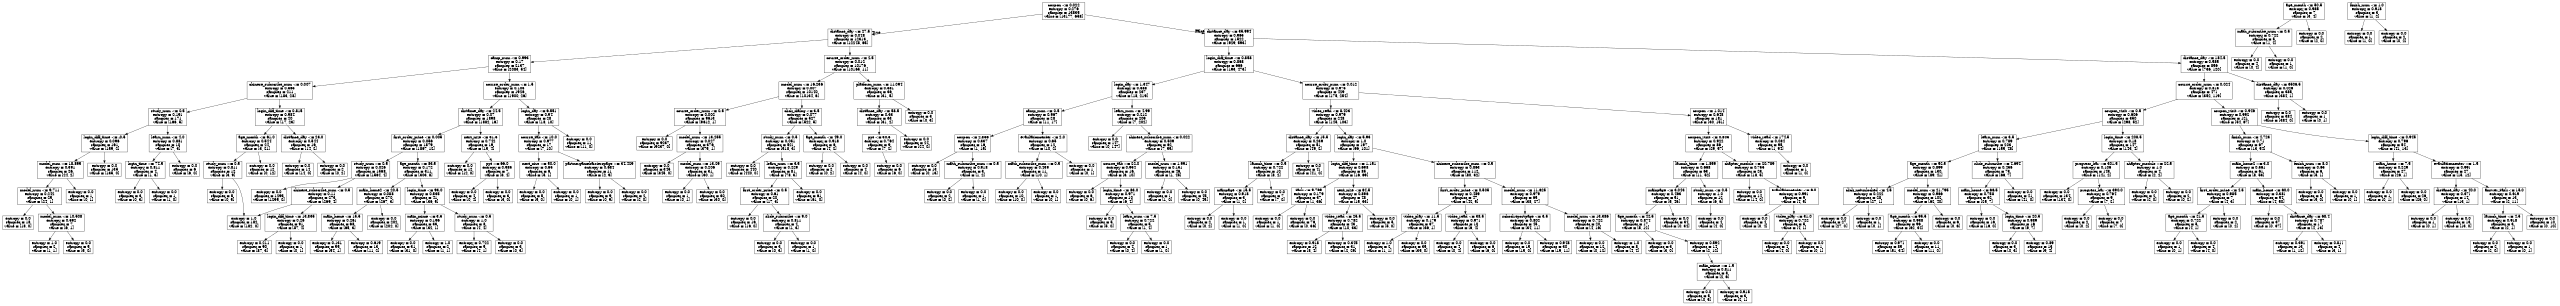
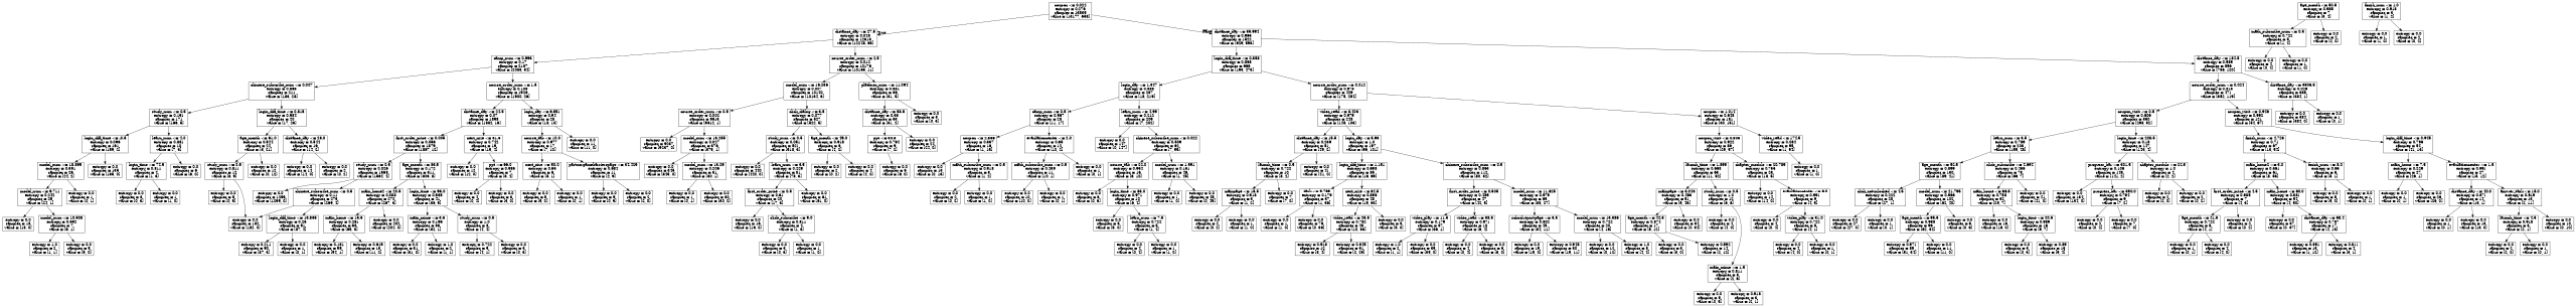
  digraph {
    node [shape=box]
    n1 [label="coupon <= 0.022\nentropy = 0.276\nsamples = 13835\nvalue = [13177, 658]"]
    n2 [label="distance_day <= 27.5\nentropy = 0.048\nsamples = 12313\nvalue = [12248, 65]"]
    n3 [label="distance_day <= 35.994\nentropy = 0.965\nsamples = 1522\nvalue = [929, 593]"]
    n4 [label="camp_num <= 0.993\nentropy = 0.17\nsamples = 2137\nvalue = [2083, 54]"]
    n5 [label="course_order_num <= 2.5\nentropy = 0.012\nsamples = 10176\nvalue = [10165, 11]"]
    n6 [label="login_diff_time <= 0.858\nentropy = 0.868\nsamples = 666\nvalue = [193, 473]"]
    n7 [label="distance_day <= 184.5\nentropy = 0.585\nsamples = 856\nvalue = [736, 120]"]
    n8 [label="chinese_subscribe_num <= 0.007\nentropy = 0.565\nsamples = 211\nvalue = [183, 28]"]
    n9 [label="course_order_num <= 1.5\nentropy = 0.103\nsamples = 1926\nvalue = [1900, 26]"]
    n10 [label="model_num <= 16.236\nentropy = 0.007\nsamples = 10140\nvalue = [10134, 6]"]
    n11 [label="platform_num <= 11.094\nentropy = 0.581\nsamples = 36\nvalue = [31, 5]"]
    n12 [label="study_num <= 0.5\nentropy = 0.191\nsamples = 171\nvalue = [166, 5]"]
    n13 [label="login_diff_time <= 0.815\nentropy = 0.984\nsamples = 40\nvalue = [17, 23]"]
    n14 [label="distance_day <= 24.5\nentropy = 0.07\nsamples = 1898\nvalue = [1882, 16]"]
    n15 [label="login_day <= 6.551\nentropy = 0.94\nsamples = 28\nvalue = [18, 10]"]
    n16 [label="login_diff_time <= -0.5\nentropy = 0.096\nsamples = 161\nvalue = [159, 2]"]
    n17 [label="learn_num <= 4.0\nentropy = 0.881\nsamples = 10\nvalue = [7, 3]"]
    n18 [label="age_month <= 61.0\nentropy = 0.544\nsamples = 24\nvalue = [3, 21]"]
    n19 [label="distance_day <= 23.0\nentropy = 0.544\nsamples = 16\nvalue = [14, 2]"]
    n20 [label="model_num <= 18.895\nentropy = 0.391\nsamples = 26\nvalue = [24, 2]"]
    n21 [label="entropy = 0.0\nsamples = 135\nvalue = [135, 0]"]
    n22 [label="login_time <= 74.5\nentropy = 0.811\nsamples = 4\nvalue = [1, 3]"]
    n23 [label="entropy = 0.0\nsamples = 6\nvalue = [6, 0]"]
    n24 [label="model_num <= 9.711\nentropy = 0.242\nsamples = 25\nvalue = [24, 1]"]
    n25 [label="entropy = 0.0\nsamples = 1\nvalue = [0, 1]"]
    n26 [label="entropy = 0.0\nsamples = 18\nvalue = [18, 0]"]
    n27 [label="model_num <= 10.508\nentropy = 0.592\nsamples = 7\nvalue = [6, 1]"]
    n28 [label="entropy = 1.0\nsamples = 2\nvalue = [1, 1]"]
    n29 [label="entropy = 0.0\nsamples = 5\nvalue = [5, 0]"]
    n30 [label="entropy = 0.0\nsamples = 3\nvalue = [0, 3]"]
    n31 [label="entropy = 0.0\nsamples = 1\nvalue = [1, 0]"]
    n32 [label="study_num <= 0.5\nentropy = 0.811\nsamples = 12\nvalue = [3, 9]"]
    n33 [label="entropy = 0.0\nsamples = 12\nvalue = [0, 12]"]
    n34 [label="entropy = 0.0\nsamples = 14\nvalue = [14, 0]"]
    n35 [label="entropy = 0.0\nsamples = 2\nvalue = [0, 2]"]
    n36 [label="entropy = 0.0\nsamples = 5\nvalue = [0, 5]"]
-   n37 [label="entropy = 1.0\nsamples = 182\nvalue = [182, 0]"]
+   n37 [label="entropy = 0.0\nsamples = 182\nvalue = [182, 0]"]
    n38 [label="age_month <= 50.5\nentropy = 0.985\nsamples = 7\nvalue = [3, 4]"]
    n39 [label="math_subscribe_num <= 0.5\nentropy = 0.722\nsamples = 5\nvalue = [1, 4]"]
    n40 [label="entropy = 0.0\nsamples = 2\nvalue = [2, 0]"]
    n41 [label="entropy = 0.0\nsamples = 4\nvalue = [0, 4]"]
    n42 [label="entropy = 0.0\nsamples = 1\nvalue = [1, 0]"]
    n43 [label="first_order_price <= 0.005\nentropy = 0.056\nsamples = 1879\nvalue = [1867, 12]"]
    n44 [label="next_nize <= 31.5\nentropy = 0.742\nsamples = 19\nvalue = [15, 4]"]
    n45 [label="course_tab <= 10.0\nentropy = 0.977\nsamples = 17\nvalue = [7, 10]"]
    n46 [label="entropy = 0.0\nsamples = 11\nvalue = [11, 0]"]
    n47 [label="study_num <= 0.5\nentropy = 0.026\nsamples = 1568\nvalue = [1564, 4]"]
    n48 [label="age_month <= 83.5\nentropy = 0.172\nsamples = 311\nvalue = [303, 8]"]
    n49 [label="entropy = 0.0\nsamples = 12\nvalue = [12, 0]"]
    n50 [label="ppt <= 66.0\nentropy = 0.985\nsamples = 7\nvalue = [3, 4]"]
    n51 [label="entropy = 0.0\nsamples = 1295\nvalue = [1295, 0]"]
    n52 [label="chinese_subscribe_num <= 0.5\nentropy = 0.11\nsamples = 273\nvalue = [269, 4]"]
    n53 [label="main_home2 <= 20.5\nentropy = 0.088\nsamples = 270\nvalue = [267, 3]"]
    n54 [label="login_time <= 93.0\nentropy = 0.535\nsamples = 41\nvalue = [36, 5]"]
    n55 [label="login_diff_time <= 13.835\nentropy = 0.26\nsamples = 91\nvalue = [87, 4]"]
    n56 [label="entropy = 0.211\nsamples = 90\nvalue = [87, 3]"]
    n57 [label="entropy = 0.0\nsamples = 1\nvalue = [0, 1]"]
    n58 [label="main_home <= 15.5\nentropy = 0.261\nsamples = 68\nvalue = [65, 3]"]
    n59 [label="entropy = 0.0\nsamples = 202\nvalue = [202, 0]"]
    n60 [label="main_mime <= 3.5\nentropy = 0.196\nsamples = 33\nvalue = [32, 1]"]
    n61 [label="study_num <= 0.5\nentropy = 1.0\nsamples = 8\nvalue = [4, 4]"]
    n62 [label="entropy = 0.131\nsamples = 55\nvalue = [54, 1]"]
    n63 [label="entropy = 0.619\nsamples = 13\nvalue = [11, 2]"]
    n64 [label="entropy = 0.0\nsamples = 31\nvalue = [31, 0]"]
    n65 [label="entropy = 1.0\nsamples = 2\nvalue = [1, 1]"]
    n66 [label="entropy = 0.722\nsamples = 5\nvalue = [4, 1]"]
    n67 [label="entropy = 0.0\nsamples = 3\nvalue = [0, 3]"]
    n68 [label="entropy = 0.0\nsamples = 4\nvalue = [0, 4]"]
    n69 [label="entropy = 0.0\nsamples = 3\nvalue = [3, 0]"]
    n70 [label="next_nize <= 50.0\nentropy = 0.65\nsamples = 6\nvalue = [5, 1]"]
    n71 [label="partnergamebarrierspage <= 34.429\nentropy = 0.684\nsamples = 11\nvalue = [2, 9]"]
    n72 [label="entropy = 0.0\nsamples = 5\nvalue = [5, 0]"]
    n73 [label="entropy = 0.0\nsamples = 1\nvalue = [0, 1]"]
    n74 [label="entropy = 0.0\nsamples = 9\nvalue = [0, 9]"]
    n75 [label="entropy = 0.0\nsamples = 2\nvalue = [2, 0]"]
    n76 [label="course_order_num <= 0.5\nentropy = 0.002\nsamples = 9613\nvalue = [9612, 1]"]
    n77 [label="click_dialog <= 3.5\nentropy = 0.077\nsamples = 527\nvalue = [522, 5]"]
    n78 [label="distance_day <= 58.5\nentropy = 0.33\nsamples = 33\nvalue = [31, 2]"]
    n79 [label="entropy = 0.0\nsamples = 3\nvalue = [0, 3]"]
    n80 [label="entropy = 0.0\nsamples = 9237\nvalue = [9237, 0]"]
    n81 [label="model_num <= 13.255\nentropy = 0.027\nsamples = 376\nvalue = [375, 1]"]
    n82 [label="study_num <= 0.5\nentropy = 0.051\nsamples = 521\nvalue = [518, 3]"]
    n83 [label="age_month <= 49.0\nentropy = 0.918\nsamples = 6\nvalue = [4, 2]"]
    n84 [label="entropy = 0.0\nsamples = 345\nvalue = [345, 0]"]
    n85 [label="model_num <= 13.29\nentropy = 0.206\nsamples = 31\nvalue = [30, 1]"]
    n86 [label="entropy = 0.0\nsamples = 1\nvalue = [0, 1]"]
    n87 [label="entropy = 0.0\nsamples = 30\nvalue = [30, 0]"]
    n88 [label="entropy = 0.0\nsamples = 440\nvalue = [440, 0]"]
    n89 [label="learn_num <= 3.5\nentropy = 0.229\nsamples = 81\nvalue = [78, 3]"]
    n90 [label="entropy = 0.0\nsamples = 2\nvalue = [0, 2]"]
    n91 [label="entropy = 0.0\nsamples = 4\nvalue = [4, 0]"]
    n92 [label="first_order_price <= 0.5\nentropy = 0.61\nsamples = 20\nvalue = [17, 3]"]
    n93 [label="entropy = 0.0\nsamples = 61\nvalue = [61, 0]"]
    n94 [label="entropy = 0.0\nsamples = 16\nvalue = [16, 0]"]
    n95 [label="slide_subscribe <= 9.0\nentropy = 0.811\nsamples = 4\nvalue = [1, 3]"]
    n96 [label="entropy = 0.0\nsamples = 3\nvalue = [0, 3]"]
    n97 [label="entropy = 0.0\nsamples = 1\nvalue = [1, 0]"]
    n98 [label="ppt <= 30.5\nentropy = 0.764\nsamples = 9\nvalue = [7, 2]"]
    n99 [label="entropy = 0.0\nsamples = 24\nvalue = [24, 0]"]
    n100 [label="entropy = 0.0\nsamples = 6\nvalue = [6, 0]"]
    n101 [label="finish_num <= 1.0\nentropy = 0.918\nsamples = 3\nvalue = [1, 2]"]
    n102 [label="entropy = 0.0\nsamples = 1\nvalue = [1, 0]"]
    n103 [label="entropy = 0.0\nsamples = 2\nvalue = [0, 2]"]
    n104 [label="login_day <= 1.347\nentropy = 0.388\nsamples = 237\nvalue = [18, 219]"]
    n105 [label="course_order_num <= 0.012\nentropy = 0.975\nsamples = 429\nvalue = [175, 254]"]
    n106 [label="course_order_num <= 0.024\nentropy = 0.815\nsamples = 471\nvalue = [352, 119]"]
    n107 [label="distance_day <= 3506.5\nentropy = 0.026\nsamples = 385\nvalue = [384, 1]"]
    n108 [label="camp_num <= 0.5\nentropy = 0.967\nsamples = 28\nvalue = [11, 17]"]
    n109 [label="learn_num <= 4.99\nentropy = 0.212\nsamples = 209\nvalue = [7, 202]"]
    n110 [label="video_read <= 8.403\nentropy = 0.979\nsamples = 248\nvalue = [145, 103]"]
    n111 [label="coupon <= 1.014\nentropy = 0.648\nsamples = 181\nvalue = [30, 151]"]
    n112 [label="coupon <= 2.856\nentropy = 0.337\nsamples = 16\nvalue = [1, 15]"]
    n113 [label="evaulationcenter <= 2.0\nentropy = 0.65\nsamples = 12\nvalue = [10, 2]"]
    n114 [label="entropy = 0.0\nsamples = 147\nvalue = [0, 147]"]
    n115 [label="chinese_subscribe_num <= 0.022\nentropy = 0.509\nsamples = 62\nvalue = [7, 55]"]
    n116 [label="entropy = 0.0\nsamples = 13\nvalue = [0, 13]"]
    n117 [label="math_subscribe_num <= 0.5\nentropy = 0.918\nsamples = 3\nvalue = [1, 2]"]
    n118 [label="math_subscribe_num <= 0.5\nentropy = 0.439\nsamples = 11\nvalue = [10, 1]"]
    n119 [label="entropy = 0.0\nsamples = 1\nvalue = [0, 1]"]
    n120 [label="entropy = 0.0\nsamples = 2\nvalue = [0, 2]"]
    n121 [label="entropy = 0.0\nsamples = 1\nvalue = [1, 0]"]
    n122 [label="entropy = 0.0\nsamples = 10\nvalue = [10, 0]"]
    n123 [label="entropy = 0.0\nsamples = 1\nvalue = [0, 1]"]
    n124 [label="course_tab <= 22.0\nentropy = 0.954\nsamples = 16\nvalue = [6, 10]"]
    n125 [label="model_num <= 1.991\nentropy = 0.151\nsamples = 46\nvalue = [1, 45]"]
    n126 [label="entropy = 0.0\nsamples = 6\nvalue = [0, 6]"]
    n127 [label="login_time <= 83.0\nentropy = 0.971\nsamples = 10\nvalue = [6, 4]"]
    n128 [label="entropy = 0.0\nsamples = 1\nvalue = [1, 0]"]
    n129 [label="entropy = 0.0\nsamples = 45\nvalue = [0, 45]"]
    n130 [label="entropy = 0.0\nsamples = 5\nvalue = [5, 0]"]
    n131 [label="learn_num <= 7.5\nentropy = 0.722\nsamples = 5\nvalue = [1, 4]"]
    n132 [label="entropy = 0.0\nsamples = 4\nvalue = [0, 4]"]
    n133 [label="entropy = 0.0\nsamples = 1\nvalue = [1, 0]"]
    n134 [label="distance_day <= 15.5\nentropy = 0.239\nsamples = 51\nvalue = [49, 2]"]
    n135 [label="login_day <= 5.93\nentropy = 1.0\nsamples = 197\nvalue = [96, 101]"]
    n136 [label="coupon_visit <= 0.805\nentropy = 0.922\nsamples = 86\nvalue = [29, 57]"]
    n137 [label="video_read <= 174.5\nentropy = 0.084\nsamples = 95\nvalue = [1, 94]"]
    n138 [label="launch_time <= 0.5\nentropy = 0.722\nsamples = 10\nvalue = [8, 2]"]
    n139 [label="entropy = 0.0\nsamples = 41\nvalue = [41, 0]"]
    n140 [label="login_diff_time <= 1.151\nentropy = 0.698\nsamples = 85\nvalue = [16, 69]"]
    n141 [label="chinese_subscribe_num <= 0.5\nentropy = 0.863\nsamples = 112\nvalue = [80, 32]"]
    n142 [label="mainpage <= 15.5\nentropy = 0.918\nsamples = 3\nvalue = [1, 2]"]
    n143 [label="entropy = 0.0\nsamples = 7\nvalue = [7, 0]"]
    n144 [label="entropy = 0.0\nsamples = 2\nvalue = [0, 2]"]
    n145 [label="entropy = 0.0\nsamples = 1\nvalue = [1, 0]"]
    n146 [label="task <= 9.769\nentropy = 0.179\nsamples = 37\nvalue = [1, 36]"]
    n147 [label="next_nize <= 64.5\nentropy = 0.896\nsamples = 48\nvalue = [15, 33]"]
    n148 [label="first_order_price <= 0.505\nentropy = 0.489\nsamples = 47\nvalue = [42, 5]"]
    n149 [label="model_num <= 11.625\nentropy = 0.979\nsamples = 65\nvalue = [38, 27]"]
    n150 [label="entropy = 0.0\nsamples = 1\nvalue = [1, 0]"]
    n151 [label="entropy = 0.0\nsamples = 76\nvalue = [0, 36]"]
    n152 [label="video_read <= 25.5\nentropy = 0.782\nsamples = 43\nvalue = [10, 33]"]
    n153 [label="entropy = 0.0\nsamples = 5\nvalue = [5, 0]"]
    n154 [label="entropy = 0.918\nsamples = 12\nvalue = [8, 4]"]
    n155 [label="entropy = 0.345\nsamples = 31\nvalue = [2, 29]"]
    n156 [label="video_play <= 11.5\nentropy = 0.179\nsamples = 37\nvalue = [36, 1]"]
    n157 [label="video_read <= 38.5\nentropy = 0.971\nsamples = 10\nvalue = [6, 4]"]
    n158 [label="schoolreportpage <= 3.5\nentropy = 0.802\nsamples = 45\nvalue = [34, 11]"]
    n159 [label="model_num <= 13.386\nentropy = 0.722\nsamples = 20\nvalue = [4, 16]"]
    n160 [label="entropy = 1.0\nsamples = 2\nvalue = [1, 1]"]
    n161 [label="entropy = 0.0\nsamples = 35\nvalue = [35, 0]"]
    n162 [label="entropy = 0.0\nsamples = 4\nvalue = [0, 4]"]
    n163 [label="entropy = 0.0\nsamples = 6\nvalue = [6, 0]"]
    n164 [label="entropy = 0.0\nsamples = 15\nvalue = [15, 0]"]
    n165 [label="entropy = 0.948\nsamples = 30\nvalue = [19, 11]"]
    n166 [label="entropy = 0.0\nsamples = 12\nvalue = [0, 12]"]
    n167 [label="entropy = 1.0\nsamples = 8\nvalue = [4, 4]"]
    n168 [label="launch_time <= 1.859\nentropy = 0.668\nsamples = 63\nvalue = [11, 52]"]
    n169 [label="chapter_module <= 20.789\nentropy = 0.755\nsamples = 23\nvalue = [18, 5]"]
    n170 [label="entropy = 0.0\nsamples = 1\nvalue = [1, 0]"]
    n171 [label="mainpage <= 3.043\nentropy = 0.463\nsamples = 51\nvalue = [5, 46]"]
    n172 [label="study_num <= 0.5\nentropy = 1.0\nsamples = 12\nvalue = [6, 6]"]
    n173 [label="entropy = 0.0\nsamples = 14\nvalue = [14, 0]"]
    n174 [label="evaulationcenter <= 6.0\nentropy = 0.991\nsamples = 9\nvalue = [4, 5]"]
    n175 [label="age_month <= 42.5\nentropy = 0.874\nsamples = 17\nvalue = [5, 12]"]
    n176 [label="entropy = 0.0\nsamples = 34\nvalue = [0, 34]"]
    n177 [label="entropy = 0.0\nsamples = 4\nvalue = [4, 0]"]
    n178 [label="main_mime <= 1.5\nentropy = 0.811\nsamples = 8\nvalue = [2, 6]"]
    n179 [label="entropy = 0.0\nsamples = 3\nvalue = [3, 0]"]
    n180 [label="entropy = 0.592\nsamples = 14\nvalue = [2, 12]"]
    n181 [label="entropy = 0.0\nsamples = 5\nvalue = [0, 5]"]
    n182 [label="entropy = 0.918\nsamples = 3\nvalue = [2, 1]"]
    n183 [label="entropy = 0.0\nsamples = 4\nvalue = [0, 4]"]
    n184 [label="video_play <= 31.0\nentropy = 0.722\nsamples = 5\nvalue = [4, 1]"]
    n185 [label="entropy = 0.0\nsamples = 4\nvalue = [4, 0]"]
    n186 [label="entropy = 0.0\nsamples = 1\nvalue = [0, 1]"]
    n187 [label="coupon_visit <= 0.5\nentropy = 0.606\nsamples = 350\nvalue = [298, 52]"]
    n188 [label="coupon_visit <= 0.946\nentropy = 0.992\nsamples = 121\nvalue = [54, 67]"]
    n189 [label="entropy = 0.0\nsamples = 384\nvalue = [384, 0]"]
    n190 [label="entropy = 0.0\nsamples = 1\nvalue = [0, 1]"]
    n191 [label="learn_num <= 3.5\nentropy = 0.789\nsamples = 203\nvalue = [155, 48]"]
    n192 [label="login_time <= 208.5\nentropy = 0.18\nsamples = 147\nvalue = [143, 4]"]
    n193 [label="finish_num <= 4.723\nentropy = 0.71\nsamples = 67\nvalue = [13, 54]"]
    n194 [label="login_diff_time <= 0.945\nentropy = 0.796\nsamples = 54\nvalue = [41, 13]"]
    n195 [label="age_month <= 52.5\nentropy = 0.899\nsamples = 130\nvalue = [89, 41]"]
    n196 [label="slide_subscribe <= 4.694\nentropy = 0.456\nsamples = 73\nvalue = [66, 7]"]
    n197 [label="progress_bar <= 301.5\nentropy = 0.106\nsamples = 143\nvalue = [141, 2]"]
    n198 [label="chapter_module <= 22.5\nentropy = 1.0\nsamples = 4\nvalue = [2, 2]"]
    n199 [label="click_notunlocked <= 4.5\nentropy = 0.222\nsamples = 28\nvalue = [27, 1]"]
    n200 [label="model_num <= 21.795\nentropy = 0.966\nsamples = 102\nvalue = [62, 40]"]
    n201 [label="main_home <= 66.5\nentropy = 0.758\nsamples = 32\nvalue = [25, 7]"]
    n202 [label="entropy = 0.0\nsamples = 41\nvalue = [41, 0]"]
    n203 [label="entropy = 0.0\nsamples = 27\nvalue = [27, 0]"]
    n204 [label="entropy = 0.0\nsamples = 1\nvalue = [0, 1]"]
    n205 [label="age_month <= 95.5\nentropy = 0.938\nsamples = 96\nvalue = [62, 34]"]
    n206 [label="entropy = 0.0\nsamples = 6\nvalue = [0, 6]"]
    n207 [label="entropy = 0.971\nsamples = 85\nvalue = [51, 34]"]
    n208 [label="entropy = 0.0\nsamples = 11\nvalue = [11, 0]"]
    n209 [label="entropy = 0.0\nsamples = 16\nvalue = [16, 0]"]
    n210 [label="login_time <= 20.5\nentropy = 0.989\nsamples = 16\nvalue = [9, 7]"]
    n211 [label="entropy = 0.0\nsamples = 3\nvalue = [0, 3]"]
    n212 [label="entropy = 0.89\nsamples = 13\nvalue = [9, 4]"]
    n213 [label="entropy = 0.0\nsamples = 134\nvalue = [134, 0]"]
    n214 [label="progress_bar <= 390.0\nentropy = 0.764\nsamples = 9\nvalue = [7, 2]"]
    n215 [label="entropy = 0.0\nsamples = 2\nvalue = [2, 0]"]
    n216 [label="entropy = 0.0\nsamples = 2\nvalue = [0, 2]"]
    n217 [label="entropy = 0.0\nsamples = 2\nvalue = [0, 2]"]
    n218 [label="entropy = 0.0\nsamples = 7\nvalue = [7, 0]"]
    n219 [label="main_home2 <= 3.0\nentropy = 0.561\nsamples = 61\nvalue = [8, 53]"]
    n220 [label="finish_num <= 8.0\nentropy = 0.65\nsamples = 6\nvalue = [5, 1]"]
    n221 [label="main_home <= 7.5\nentropy = 0.229\nsamples = 27\nvalue = [26, 1]"]
    n222 [label="evaulationcenter <= 1.5\nentropy = 0.991\nsamples = 27\nvalue = [15, 12]"]
    n223 [label="first_order_price <= 4.5\nentropy = 0.985\nsamples = 7\nvalue = [4, 3]"]
    n224 [label="main_home <= 60.0\nentropy = 0.381\nsamples = 54\nvalue = [4, 50]"]
    n225 [label="entropy = 0.0\nsamples = 5\nvalue = [5, 0]"]
    n226 [label="entropy = 0.0\nsamples = 1\nvalue = [0, 1]"]
    n227 [label="age_month <= 21.5\nentropy = 0.722\nsamples = 5\nvalue = [4, 1]"]
    n228 [label="entropy = 0.0\nsamples = 2\nvalue = [0, 2]"]
    n229 [label="entropy = 0.0\nsamples = 37\nvalue = [0, 37]"]
    n230 [label="distance_day <= 68.4\nentropy = 0.787\nsamples = 17\nvalue = [4, 13]"]
    n231 [label="entropy = 0.0\nsamples = 1\nvalue = [0, 1]"]
    n232 [label="entropy = 0.0\nsamples = 4\nvalue = [4, 0]"]
    n233 [label="entropy = 0.391\nsamples = 13\nvalue = [1, 12]"]
    n234 [label="entropy = 0.811\nsamples = 4\nvalue = [3, 1]"]
    n235 [label="entropy = 0.0\nsamples = 1\nvalue = [0, 1]"]
    n236 [label="entropy = 0.0\nsamples = 26\nvalue = [26, 0]"]
    n237 [label="distance_day <= 40.0\nentropy = 0.371\nsamples = 14\nvalue = [13, 1]"]
    n238 [label="answer_task <= 15.0\nentropy = 0.619\nsamples = 13\nvalue = [2, 11]"]
    n239 [label="entropy = 0.0\nsamples = 1\nvalue = [0, 1]"]
    n240 [label="entropy = 0.0\nsamples = 13\nvalue = [13, 0]"]
    n241 [label="launch_time <= 4.5\nentropy = 0.918\nsamples = 3\nvalue = [2, 1]"]
    n242 [label="entropy = 0.0\nsamples = 10\nvalue = [0, 10]"]
    n243 [label="entropy = 0.0\nsamples = 2\nvalue = [2, 0]"]
    n244 [label="entropy = 0.0\nsamples = 1\nvalue = [0, 1]"]
    n1 -> n2 [headlabel=True labelangle=45 labeldistance=2.5]
    n1 -> n3 [headlabel=False labelangle=-45 labeldistance=2.5]
    n2 -> n4
    n2 -> n5
    n3 -> n6
    n3 -> n7
    n4 -> n8
    n4 -> n9
    n5 -> n10
    n5 -> n11
    n6 -> n104
    n6 -> n105
    n7 -> n106
    n7 -> n107
    n8 -> n12
    n8 -> n13
    n9 -> n14
    n9 -> n15
    n10 -> n76
    n10 -> n77
    n11 -> n78
    n11 -> n79
    n12 -> n16
    n12 -> n17
    n13 -> n18
    n13 -> n19
    n14 -> n43
    n14 -> n44
    n15 -> n45
    n15 -> n46
    n16 -> n20
    n16 -> n21
    n17 -> n22
    n17 -> n23
    n18 -> n32
    n18 -> n33
    n19 -> n34
    n19 -> n35
    n20 -> n24
    n20 -> n25
    n22 -> n30
    n22 -> n31
    n24 -> n26
    n24 -> n27
    n27 -> n28
    n27 -> n29
    n32 -> n36
    n32 -> n37
    n38 -> n39
    n38 -> n40
    n39 -> n41
    n39 -> n42
    n43 -> n47
    n43 -> n48
    n44 -> n49
    n44 -> n50
    n45 -> n70
    n45 -> n71
    n47 -> n51
    n47 -> n52
    n48 -> n53
    n48 -> n54
    n50 -> n68
    n50 -> n69
    n52 -> n37
    n52 -> n55
    n53 -> n58
    n53 -> n59
    n54 -> n60
    n54 -> n61
    n55 -> n56
    n55 -> n57
    n58 -> n62
    n58 -> n63
    n60 -> n64
    n60 -> n65
    n61 -> n66
    n61 -> n67
    n70 -> n72
    n70 -> n73
    n71 -> n74
    n71 -> n75
    n76 -> n80
    n76 -> n81
    n77 -> n82
    n77 -> n83
    n78 -> n98
    n78 -> n99
    n81 -> n84
    n81 -> n85
    n82 -> n88
    n82 -> n89
    n83 -> n90
    n83 -> n91
    n85 -> n86
    n85 -> n87
    n89 -> n92
    n89 -> n93
    n92 -> n94
    n92 -> n95
    n95 -> n96
    n95 -> n97
    n98 -> n100
    n101 -> n102
    n101 -> n103
    n104 -> n108
    n104 -> n109
    n105 -> n110
    n105 -> n111
    n106 -> n187
    n106 -> n188
    n107 -> n189
    n107 -> n190
    n108 -> n112
    n108 -> n113
    n109 -> n114
    n109 -> n115
    n110 -> n134
    n110 -> n135
    n111 -> n136
    n111 -> n137
    n112 -> n116
    n112 -> n117
    n113 -> n118
    n113 -> n119
    n115 -> n124
    n115 -> n125
    n117 -> n120
    n117 -> n121
    n118 -> n122
    n118 -> n123
    n124 -> n126
    n124 -> n127
    n125 -> n128
    n125 -> n129
    n127 -> n130
    n127 -> n131
    n131 -> n132
    n131 -> n133
    n134 -> n138
    n134 -> n139
    n135 -> n140
    n135 -> n141
    n136 -> n168
    n136 -> n169
    n137 -> n170
    n138 -> n142
    n138 -> n143
    n140 -> n146
    n140 -> n147
    n141 -> n148
    n141 -> n149
    n142 -> n144
    n142 -> n145
    n146 -> n150
    n146 -> n151
    n147 -> n152
    n147 -> n153
    n148 -> n156
    n148 -> n157
    n149 -> n158
    n149 -> n159
    n152 -> n154
    n152 -> n155
    n156 -> n160
    n156 -> n161
    n157 -> n162
    n157 -> n163
    n158 -> n164
    n158 -> n165
    n159 -> n166
    n159 -> n167
    n168 -> n171
    n168 -> n172
    n169 -> n173
    n169 -> n174
    n171 -> n175
    n171 -> n176
    n172 -> n177
-   n180 -> n178
+   n172 -> n178
    n174 -> n183
    n174 -> n184
    n175 -> n179
    n175 -> n180
    n178 -> n181
    n178 -> n182
    n184 -> n185
    n184 -> n186
    n187 -> n191
    n187 -> n192
    n188 -> n193
    n188 -> n194
    n191 -> n195
    n191 -> n196
    n192 -> n197
    n192 -> n198
    n193 -> n219
    n193 -> n220
    n194 -> n221
    n194 -> n222
    n195 -> n199
    n195 -> n200
    n196 -> n201
    n196 -> n202
    n197 -> n213
    n197 -> n214
    n198 -> n215
    n198 -> n216
    n199 -> n203
    n199 -> n204
    n200 -> n205
    n200 -> n206
    n201 -> n209
    n201 -> n210
    n205 -> n207
    n205 -> n208
    n210 -> n211
    n210 -> n212
    n214 -> n217
    n214 -> n218
    n219 -> n223
    n219 -> n224
    n220 -> n225
    n220 -> n226
    n221 -> n235
    n221 -> n236
    n222 -> n237
    n222 -> n238
    n223 -> n227
    n223 -> n228
    n224 -> n229
    n224 -> n230
    n227 -> n231
    n227 -> n232
    n230 -> n233
    n230 -> n234
    n237 -> n239
    n237 -> n240
    n238 -> n241
    n238 -> n242
    n241 -> n243
    n241 -> n244
  }
